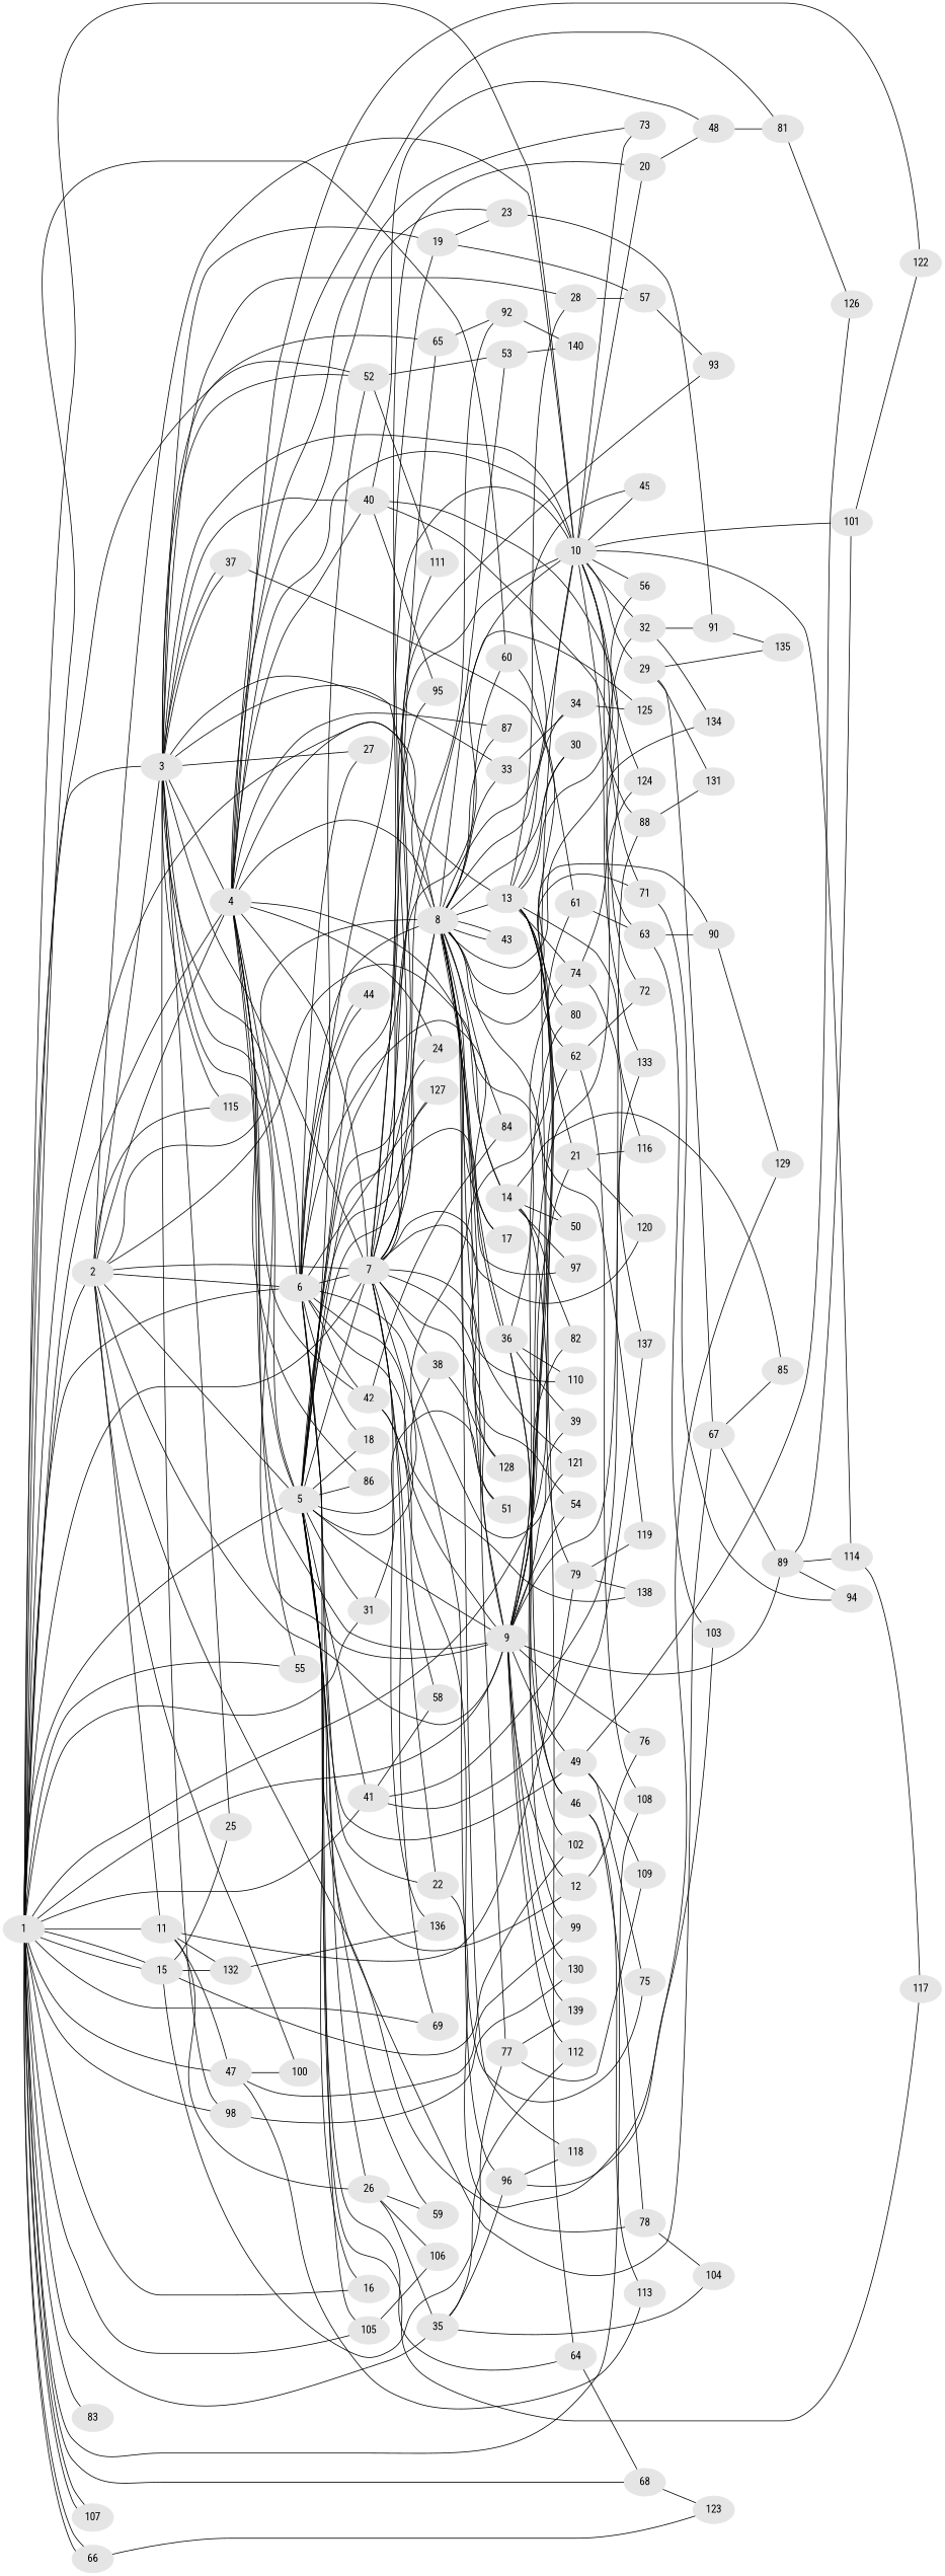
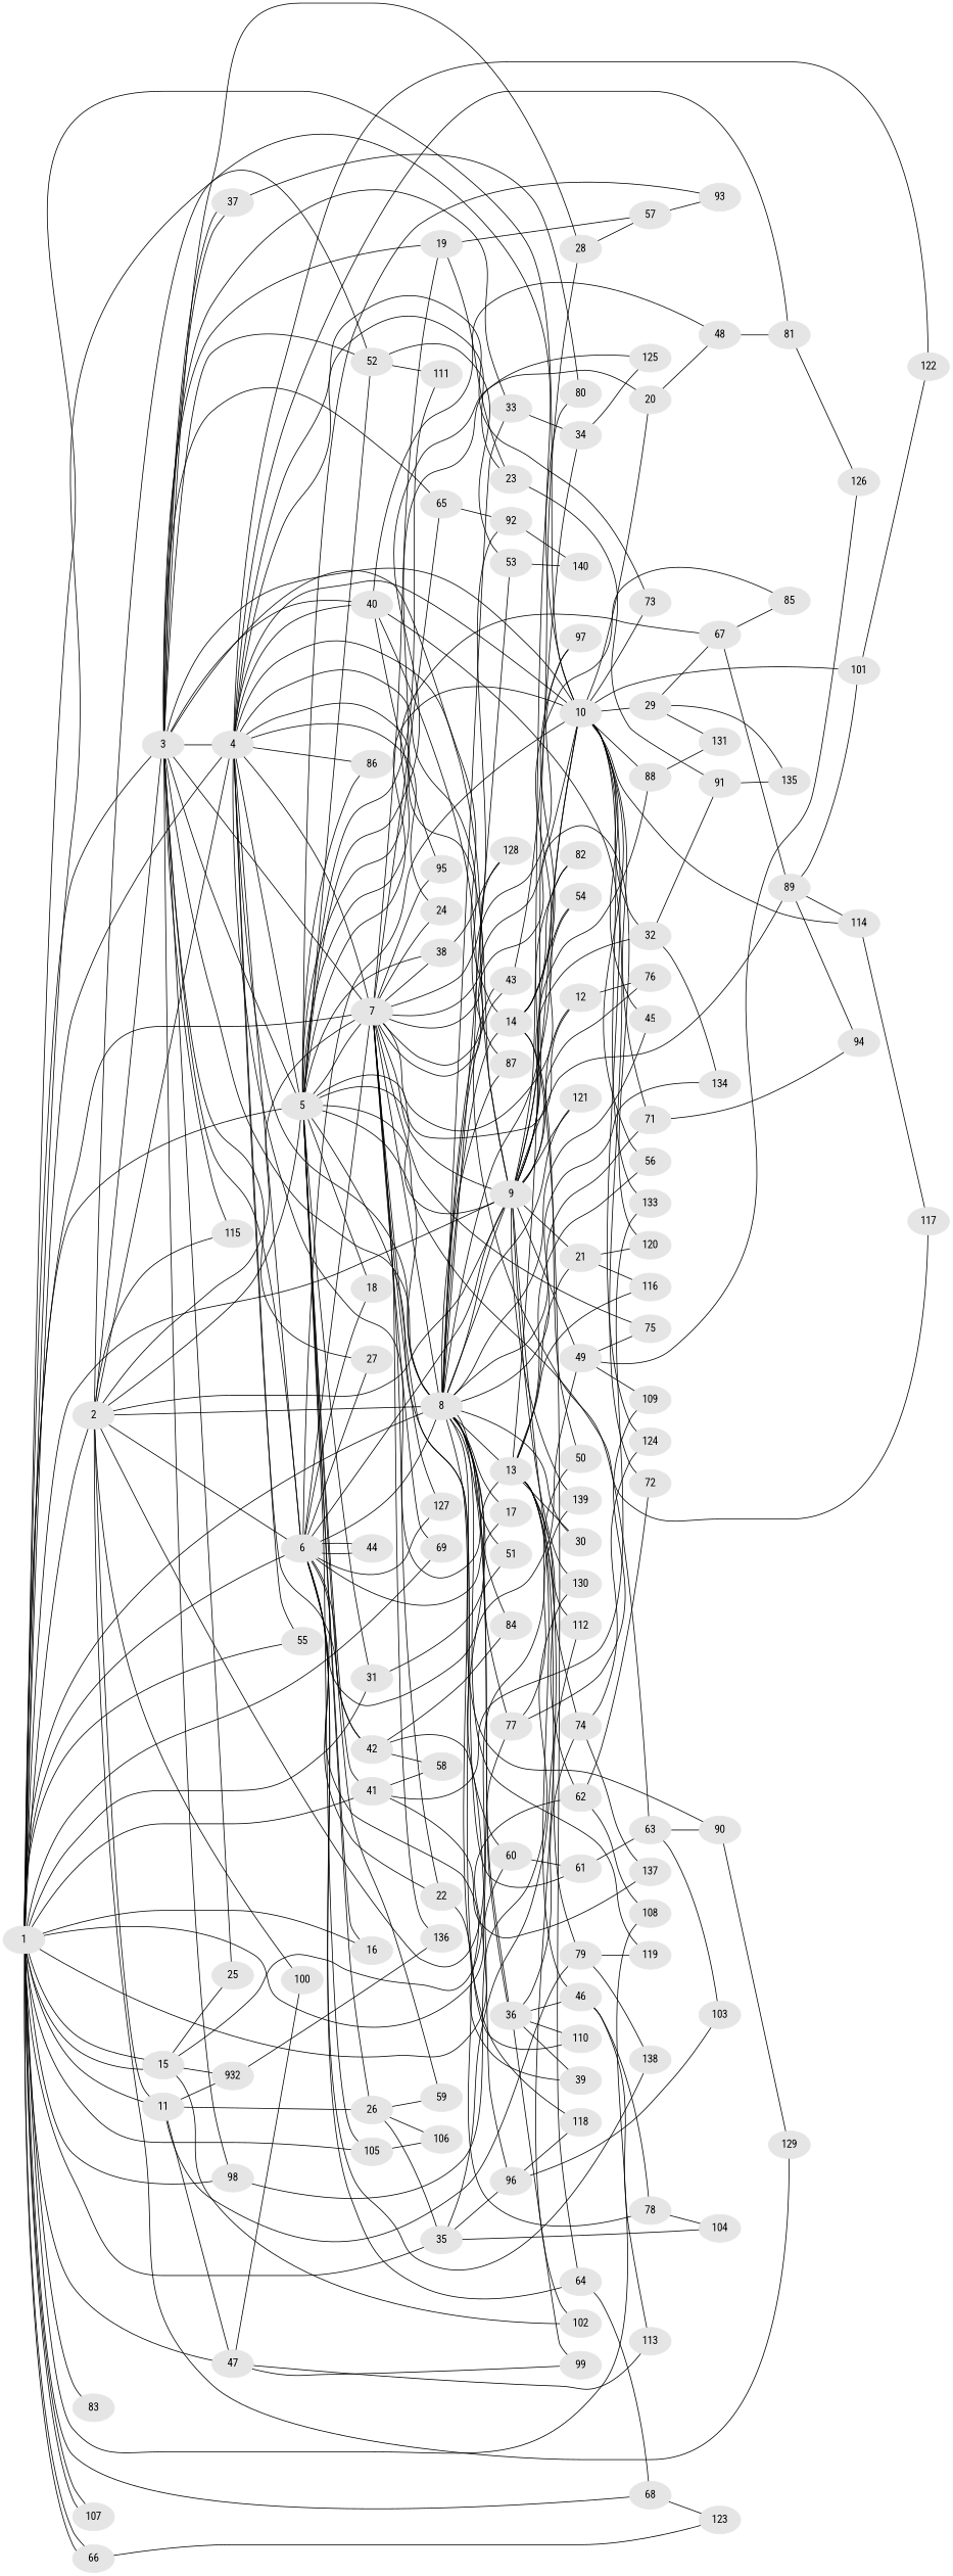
  graph {
    fontname="Roboto Condensed"
    rankdir=LR
    node [color=gray90 fontname="Roboto Condensed" style=filled]
    edge [fontname="Roboto Condensed"]
    1
    2
    3
    4
    5
    6
    7
    8
    9
    10
    11
    15
    16
    31
    35
    41
    47
    52
    55
    60
    62
    66
    68
    69
    83
    98
    105
    107
    108
    50
    100
    115
    129
    19
    25
    27
    28
    33
    37
    40
    65
    13
    14
    23
    24
    42
    73
    81
    86
    87
    122
    12
    18
    20
    26
    38
    59
    61
    67
    93
    111
    117
    125
    17
    22
    39
    44
    49
    64
    127
    138
    54
    75
    92
    95
    97
    110
    120
    128
    136
    30
    36
    43
    45
    51
    53
    71
    77
    84
    90
    118
    119
    121
    134
    21
    32
    76
    80
    82
    88
    89
    112
    130
    139
    29
    56
    101
    114
    124
    133
    79
-   132
+   132 [label=932]
    102
    96
    104
    58
    137
    99
    113
    72
    123
    106
    57
    34
    48
    63
    46
    74
    116
    85
    91
    126
    78
    109
    140
    131
    135
    94
    103
    1 -- 2
    1 -- 3
    1 -- 4
    1 -- 5
    1 -- 6
    1 -- 7
    1 -- 8
    1 -- 9
    1 -- 10
    1 -- 11
    1 -- 15
    1 -- 15
    1 -- 16
    1 -- 31
    1 -- 35
    1 -- 41
    1 -- 47
    1 -- 52
    1 -- 55
    1 -- 60
    1 -- 62
    1 -- 66
    1 -- 66
    1 -- 68
    1 -- 69
    1 -- 83
    1 -- 98
    1 -- 105
    1 -- 107
    1 -- 107
    1 -- 108
    2 -- 3
    2 -- 4
    2 -- 5
    2 -- 6
    2 -- 7
    2 -- 8
    2 -- 9
    2 -- 10
    2 -- 11
    2 -- 50
    2 -- 100
    2 -- 115
    2 -- 129
    3 -- 4
    3 -- 5
    3 -- 6
    3 -- 7
    3 -- 8
    3 -- 9
    3 -- 10
    3 -- 52
    3 -- 98
    3 -- 115
    3 -- 19
    3 -- 25
    3 -- 27
    3 -- 28
    3 -- 33
    3 -- 37
    3 -- 37
    3 -- 40
    3 -- 65
    4 -- 5
    4 -- 6
    4 -- 7
    4 -- 8
    4 -- 9
    4 -- 10
    4 -- 55
    4 -- 40
    4 -- 13
    4 -- 14
    4 -- 23
    4 -- 24
    4 -- 42
    4 -- 73
    4 -- 81
    4 -- 86
    4 -- 87
    4 -- 122
    5 -- 7
    5 -- 8
    5 -- 9
    5 -- 10
    5 -- 16
    5 -- 31
    5 -- 41
    5 -- 52
    5 -- 105
    5 -- 86
    5 -- 12
    5 -- 18
    5 -- 20
    5 -- 26
    5 -- 38
    5 -- 59
    5 -- 61
    5 -- 67
    5 -- 93
    5 -- 111
    5 -- 117
    5 -- 125
    6 -- 7
    6 -- 8
    6 -- 9
    6 -- 10
    6 -- 27
    6 -- 42
    6 -- 18
    6 -- 17
    6 -- 22
    6 -- 39
    6 -- 44
    6 -- 44
    6 -- 49
    6 -- 64
    6 -- 127
    6 -- 138
    7 -- 8
    7 -- 9
    7 -- 10
    7 -- 69
    7 -- 19
    7 -- 65
    7 -- 24
    7 -- 38
    7 -- 22
    7 -- 127
    7 -- 54
    7 -- 75
    7 -- 92
    7 -- 95
    7 -- 97
    7 -- 110
    7 -- 120
    7 -- 128
    7 -- 136
    8 -- 9
    8 -- 10
    8 -- 60
    8 -- 33
    8 -- 13
    8 -- 14
    8 -- 87
    8 -- 17
    8 -- 30
    8 -- 36
    8 -- 36
    8 -- 43
    8 -- 43
    8 -- 45
    8 -- 51
    8 -- 53
    8 -- 71
    8 -- 77
    8 -- 84
    8 -- 90
    8 -- 118
    8 -- 119
    8 -- 121
    8 -- 134
    9 -- 10
    9 -- 12
    9 -- 49
    9 -- 54
    9 -- 121
    9 -- 21
    9 -- 32
    9 -- 76
    9 -- 80
    9 -- 82
    9 -- 88
    9 -- 89
    9 -- 112
    9 -- 130
    9 -- 139
    10 -- 73
    10 -- 20
    10 -- 45
    10 -- 71
    10 -- 32
    10 -- 88
    10 -- 29
    10 -- 56
    10 -- 101
    10 -- 114
    10 -- 124
    10 -- 133
    11 -- 47
    11 -- 26
    11 -- 79
    11 -- 132
    15 -- 25
    15 -- 77
    15 -- 132
    15 -- 102
    31 -- 51
    35 -- 112
    35 -- 96
    35 -- 104
    41 -- 133
    41 -- 58
    41 -- 137
    47 -- 100
    47 -- 99
    47 -- 113
    52 -- 111
    52 -- 53
    60 -- 61
    62 -- 108
    62 -- 72
    66 -- 123
    68 -- 123
    98 -- 130
    105 -- 106
    19 -- 23
    19 -- 57
    28 -- 57
    33 -- 34
    37 -- 80
    40 -- 95
    40 -- 72
    40 -- 48
    40 -- 63
    65 -- 92
    13 -- 62
-   13 -- 28
+   43 -- 28
    13 -- 30
    13 -- 21
    13 -- 56
    13 -- 79
    13 -- 102
    13 -- 34
    13 -- 46
    13 -- 74
    13 -- 116
    14 -- 50
    14 -- 64
    14 -- 97
    14 -- 82
    14 -- 85
    23 -- 91
    42 -- 84
    42 -- 96
    42 -- 58
    81 -- 126
    12 -- 76
    20 -- 48
    26 -- 35
    26 -- 59
    26 -- 106
    38 -- 128
    61 -- 63
    67 -- 89
    67 -- 85
    22 -- 78
    49 -- 75
    49 -- 126
    49 -- 109
    64 -- 68
    92 -- 140
    36 -- 39
    36 -- 110
    36 -- 99
    36 -- 46
    36 -- 74
    53 -- 140
    71 -- 94
    77 -- 139
    77 -- 109
    90 -- 129
    21 -- 120
    21 -- 116
    32 -- 134
    32 -- 91
    88 -- 131
    89 -- 101
    89 -- 114
    89 -- 94
    29 -- 67
    29 -- 131
    29 -- 135
    101 -- 122
    114 -- 117
    79 -- 138
    79 -- 119
    132 -- 136
    96 -- 118
    96 -- 103
    57 -- 93
    34 -- 125
    48 -- 81
    63 -- 90
    63 -- 103
    46 -- 113
    46 -- 78
    74 -- 124
    74 -- 137
    91 -- 135
    78 -- 104
  }
